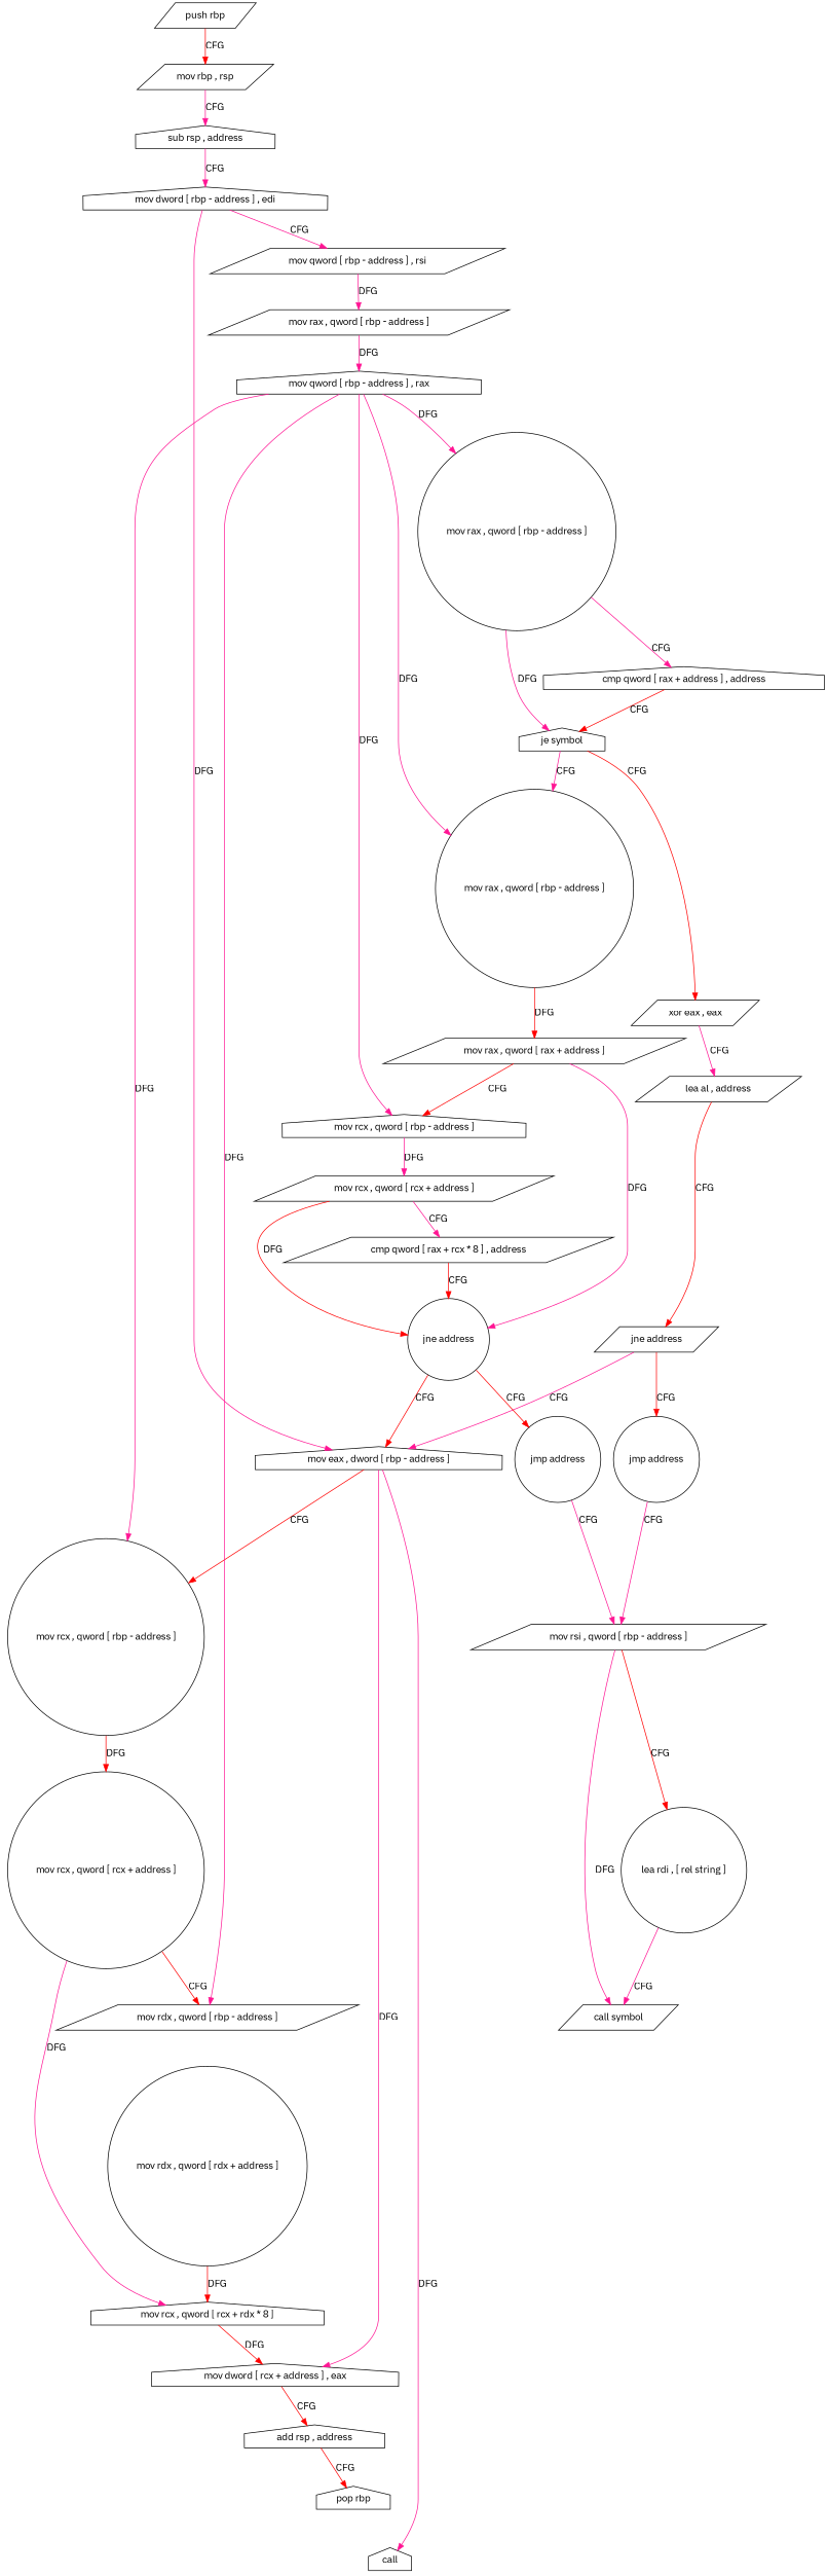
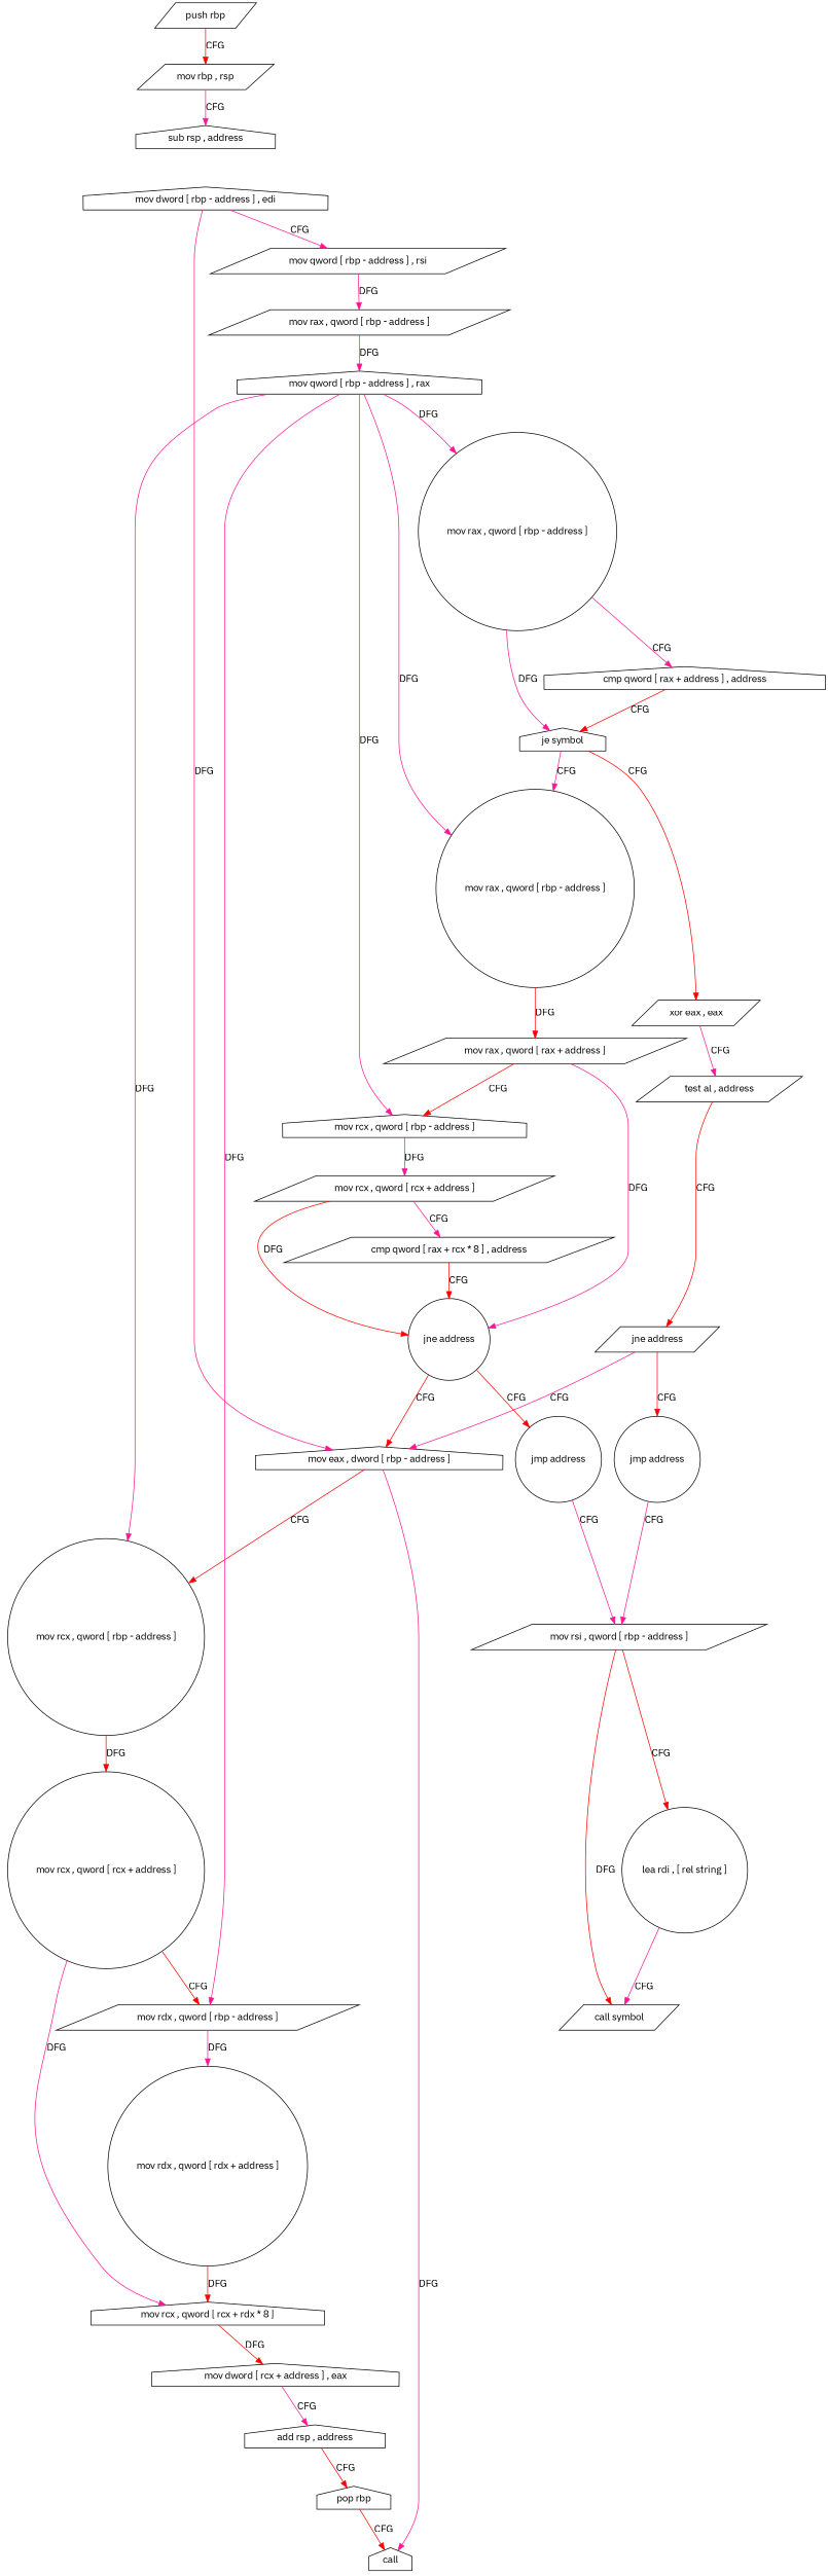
  digraph {
    fontname="IBM Plex Sans"
    node [fontname="IBM Plex Sans" shape=parallelogram]
    edge [color=deeppink fontname="IBM Plex Sans"]
    n1 [label="push rbp"]
    n2 [label="mov rbp , rsp"]
    n3 [label="sub rsp , address" shape=house]
    n4 [label="mov dword [ rbp - address ] , edi" shape=house]
    n5 [label="mov qword [ rbp - address ] , rsi"]
    n6 [label="mov eax , dword [ rbp - address ]" shape=house]
    n7 [label="mov rax , qword [ rbp - address ]"]
    n8 [label="mov rcx , qword [ rbp - address ]" shape=circle]
    n9 [label="mov dword [ rcx + address ] , eax" shape=house]
    n10 [label=call shape=house]
    n11 [label="mov qword [ rbp - address ] , rax" shape=house]
    n12 [label="mov rsi , qword [ rbp - address ]"]
    n13 [label="lea rdi , [ rel string ]" shape=circle]
    n14 [label="call symbol"]
    n15 [label="mov rax , qword [ rbp - address ]" shape=circle]
    n16 [label="mov rax , qword [ rbp - address ]" shape=circle]
    n17 [label="mov rcx , qword [ rbp - address ]" shape=house]
    n18 [label="mov rdx , qword [ rbp - address ]"]
    n19 [label="cmp qword [ rax + address ] , address" shape=house]
    n20 [label="je symbol" shape=house]
    n21 [label="mov rax , qword [ rax + address ]"]
    n22 [label="mov rcx , qword [ rcx + address ]"]
    n23 [label="mov rcx , qword [ rcx + address ]" shape=circle]
    n24 [label="mov rdx , qword [ rdx + address ]" shape=circle]
    n25 [label="xor eax , eax"]
-   n26 [label="lea al , address"]
+   n26 [label="test al , address"]
    n27 [label="jne address"]
    n28 [label="jne address" shape=circle]
    n29 [label="jmp address" shape=circle]
    n30 [label="add rsp , address" shape=house]
    n31 [label="jmp address" shape=circle]
    n32 [label="cmp qword [ rax + rcx * 8 ] , address"]
    n33 [label="mov rcx , qword [ rcx + rdx * 8 ]" shape=house]
    n34 [label="pop rbp" shape=house]
    n1 -> n2 [color=red label=CFG]
    n2 -> n3 [label=CFG]
-   n3 -> n4 [label=CFG]
    n4 -> n5 [label=CFG]
    n4 -> n6 [label=DFG]
    n5 -> n7 [label=DFG]
    n6 -> n8 [color=red label=CFG]
-   n6 -> n9 [label=DFG]
    n6 -> n10 [label=DFG]
    n7 -> n11 [label=DFG]
    n8 -> n23 [color=red label=DFG]
-   n9 -> n30 [color=red label=CFG]
+   n9 -> n30 [label=CFG]
    n11 -> n8 [label=DFG]
    n11 -> n15 [label=DFG]
    n11 -> n16 [label=DFG]
    n11 -> n17 [label=DFG]
    n11 -> n18 [label=DFG]
    n12 -> n13 [color=red label=CFG]
-   n12 -> n14 [label=DFG]
+   n12 -> n14 [color=red label=DFG]
    n13 -> n14 [label=CFG]
    n15 -> n19 [label=CFG]
    n15 -> n20 [label=DFG]
    n16 -> n21 [color=red label=DFG]
    n17 -> n22 [label=DFG]
+   n18 -> n24 [label=DFG]
    n19 -> n20 [color=red label=CFG]
    n20 -> n16 [label=CFG]
    n20 -> n25 [color=red label=CFG]
    n21 -> n17 [color=red label=CFG]
    n21 -> n28 [label=DFG]
    n22 -> n28 [color=red label=DFG]
    n22 -> n32 [label=CFG]
    n23 -> n18 [color=red label=CFG]
    n23 -> n33 [label=DFG]
    n24 -> n33 [color=red label=DFG]
    n25 -> n26 [label=CFG]
    n26 -> n27 [color=red label=CFG]
    n27 -> n6 [label=CFG]
    n27 -> n29 [color=red label=CFG]
    n28 -> n6 [color=red label=CFG]
    n28 -> n31 [color=red label=CFG]
    n29 -> n12 [label=CFG]
    n30 -> n34 [color=red label=CFG]
    n31 -> n12 [label=CFG]
    n32 -> n28 [color=red label=CFG]
    n33 -> n9 [color=red label=DFG]
+   n34 -> n10 [color=red label=CFG]
  }
